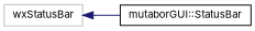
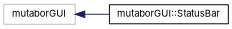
  digraph {
    rankdir=LR
    fontname=Inter
    node [fillcolor=white fontname=Inter fontsize=10 shape=record style=filled]
-   n1 [color=grey75 height=0.2 label=wxStatusBar width=0.4]
+   n1 [color=grey75 height=0.2 label=mutaborGUI width=0.4]
    n2 [color=black height=0.2 label="mutaborGUI::StatusBar" width=0.4]
    n1 -> n2 [color=midnightblue dir=back fontname=Inter fontsize=10 labelfontname=Sans labelfontsize=10 style=solid]
  }
